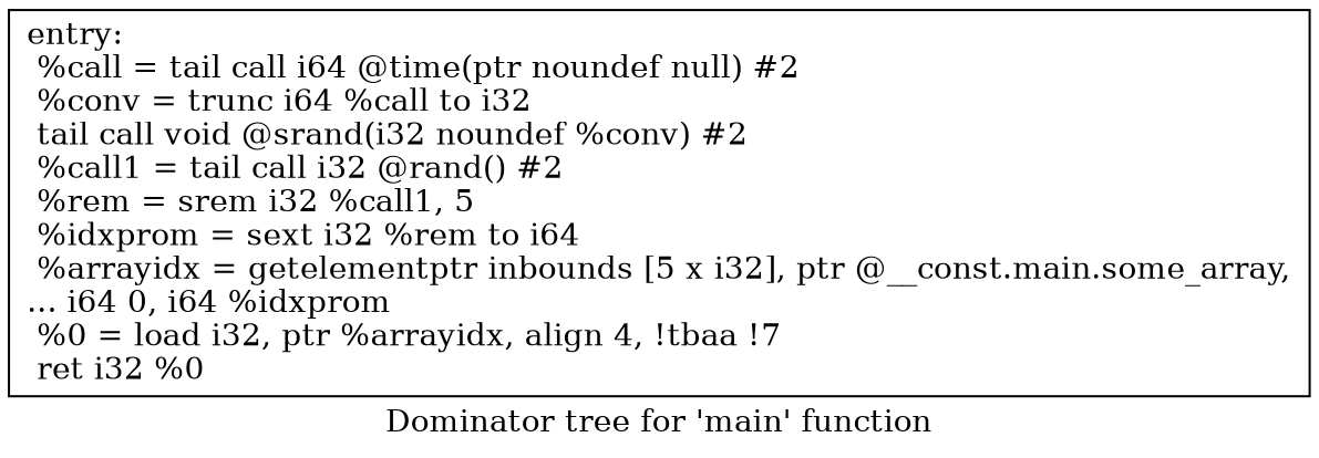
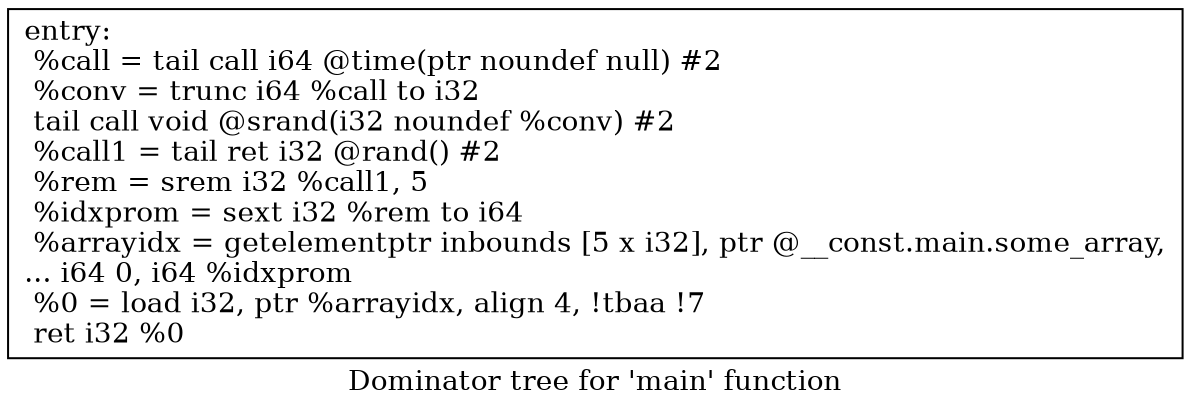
  digraph {
    label="Dominator tree for 'main' function"
-   n1 [label="{entry:\l  %call = tail call i64 @time(ptr noundef null) #2\l  %conv = trunc i64 %call to i32\l  tail call void @srand(i32 noundef %conv) #2\l  %call1 = tail call i32 @rand() #2\l  %rem = srem i32 %call1, 5\l  %idxprom = sext i32 %rem to i64\l  %arrayidx = getelementptr inbounds [5 x i32], ptr @__const.main.some_array,\l... i64 0, i64 %idxprom\l  %0 = load i32, ptr %arrayidx, align 4, !tbaa !7\l  ret i32 %0\l}" shape=record]
+   n1 [label="{entry:\l  %call = tail call i64 @time(ptr noundef null) #2\l  %conv = trunc i64 %call to i32\l  tail call void @srand(i32 noundef %conv) #2\l  %call1 = tail ret i32 @rand() #2\l  %rem = srem i32 %call1, 5\l  %idxprom = sext i32 %rem to i64\l  %arrayidx = getelementptr inbounds [5 x i32], ptr @__const.main.some_array,\l... i64 0, i64 %idxprom\l  %0 = load i32, ptr %arrayidx, align 4, !tbaa !7\l  ret i32 %0\l}" shape=record]
  }
